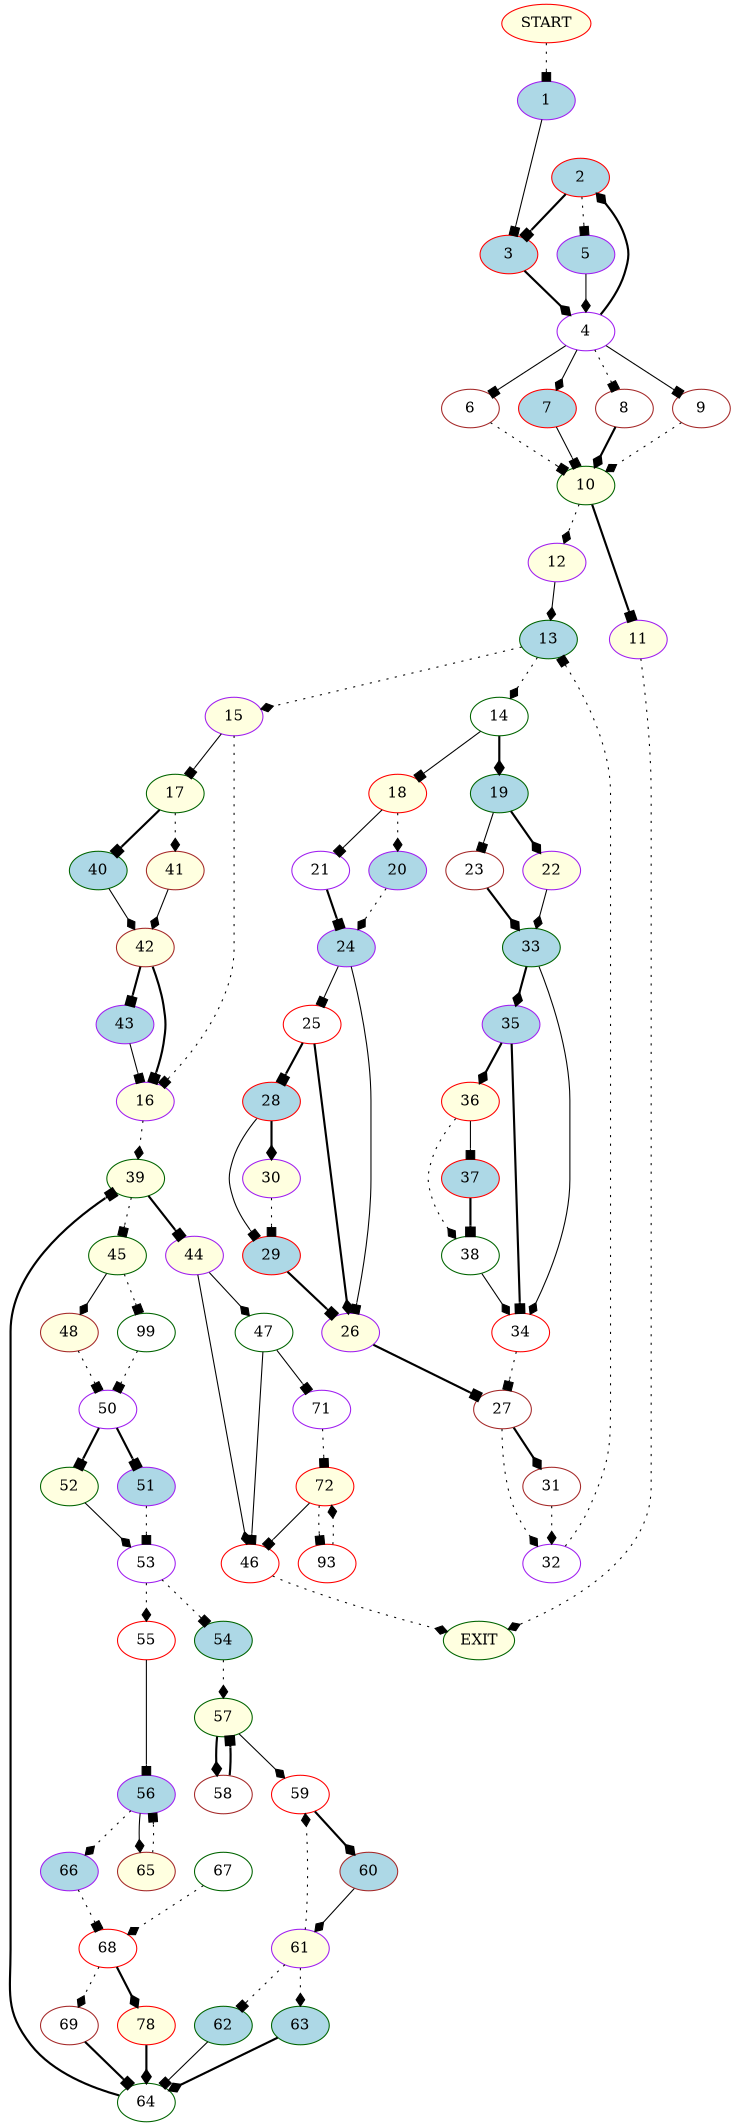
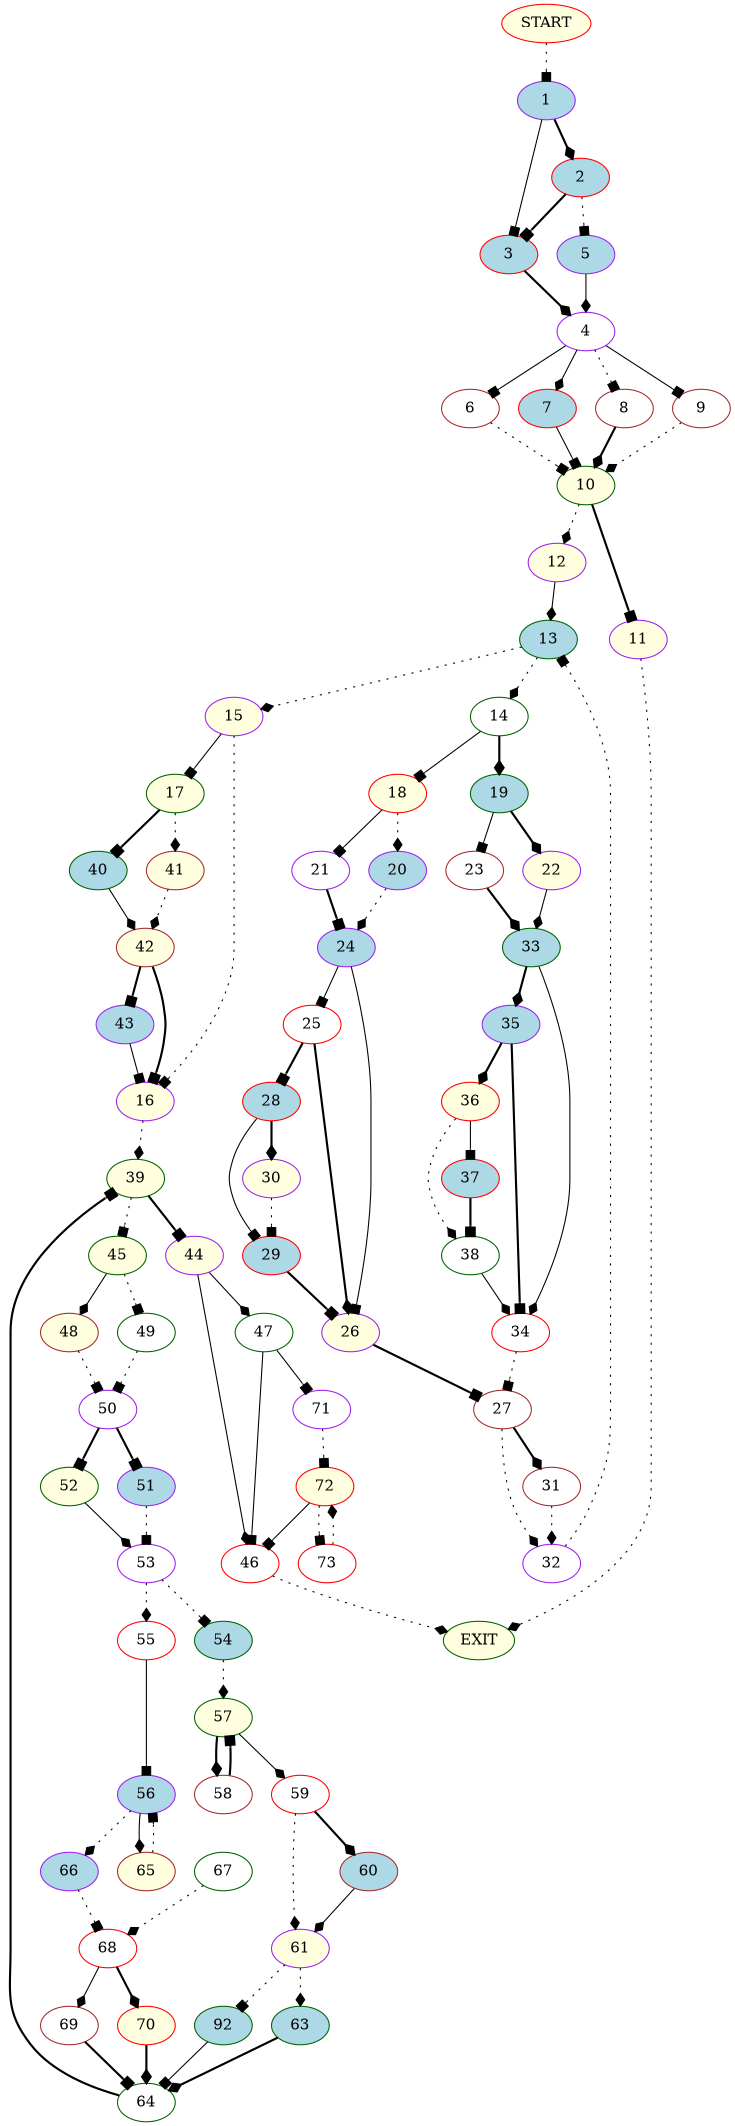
  digraph {
    node [color=purple fillcolor=white style=filled]
    edge [arrowhead=box style=dotted]
    n1 [color=red fillcolor=lightyellow label=START]
    1 [fillcolor=lightblue]
    2 [color=red fillcolor=lightblue]
    3 [color=red fillcolor=lightblue]
    n5 [color=darkgreen fillcolor=lightyellow label=EXIT]
    5 [fillcolor=lightblue]
    4
    6 [color=brown]
    7 [color=red fillcolor=lightblue]
    8 [color=brown]
    9 [color=brown]
    10 [color=darkgreen fillcolor=lightyellow]
    11 [fillcolor=lightyellow]
    12 [fillcolor=lightyellow]
    13 [color=darkgreen fillcolor=lightblue]
    14 [color=darkgreen]
    15 [fillcolor=lightyellow]
    18 [color=red fillcolor=lightyellow]
    19 [color=darkgreen fillcolor=lightblue]
    16 [fillcolor=lightyellow]
    17 [color=darkgreen fillcolor=lightyellow]
    20 [fillcolor=lightblue]
    21
    22 [fillcolor=lightyellow]
    23 [color=brown]
    39 [color=darkgreen fillcolor=lightyellow]
    40 [color=darkgreen fillcolor=lightblue]
    41 [color=brown fillcolor=lightyellow]
    44 [fillcolor=lightyellow]
    45 [color=darkgreen fillcolor=lightyellow]
    42 [color=brown fillcolor=lightyellow]
    24 [fillcolor=lightblue]
    33 [color=darkgreen fillcolor=lightblue]
    25 [color=red]
    26 [fillcolor=lightyellow]
    34 [color=red]
    35 [fillcolor=lightblue]
    28 [color=red fillcolor=lightblue]
    27 [color=brown]
    29 [color=red fillcolor=lightblue]
    30 [fillcolor=lightyellow]
    31 [color=brown]
    32
    36 [color=red fillcolor=lightyellow]
    37 [color=red fillcolor=lightblue]
    38 [color=darkgreen]
    46 [color=red]
    47 [color=darkgreen]
    48 [color=brown fillcolor=lightyellow]
-   49 [color=darkgreen label=99]
+   49 [color=darkgreen]
    43 [fillcolor=lightblue]
    71
    50
    72 [color=red fillcolor=lightyellow]
    51 [fillcolor=lightblue]
    52 [color=darkgreen fillcolor=lightyellow]
    53
    54 [color=darkgreen fillcolor=lightblue]
    55 [color=red]
    57 [color=darkgreen fillcolor=lightyellow]
    56 [fillcolor=lightblue]
    58 [color=brown]
    59 [color=red]
    65 [color=brown fillcolor=lightyellow]
    66 [fillcolor=lightblue]
    68 [color=red]
    60 [color=brown fillcolor=lightblue]
    61 [fillcolor=lightyellow]
-   62 [color=darkgreen fillcolor=lightblue]
+   62 [color=darkgreen fillcolor=lightblue label=92]
    63 [color=darkgreen fillcolor=lightblue]
    64 [color=darkgreen]
    67 [color=darkgreen]
    69 [color=brown]
-   70 [color=red fillcolor=lightyellow label=78]
-   73 [color=red label=93]
+   70 [color=red fillcolor=lightyellow]
+   73 [color=red]
    n1 -> 1
-   4 -> 2 [arrowhead=diamond style=bold]
+   1 -> 2 [arrowhead=diamond style=bold]
    1 -> 3 [style=solid]
    2 -> 3 [style=bold]
    2 -> 5
    3 -> 4 [arrowhead=diamond style=bold]
    5 -> 4 [arrowhead=diamond style=solid]
    4 -> 6 [style=solid]
    4 -> 7 [arrowhead=diamond style=solid]
    4 -> 8
    4 -> 9 [style=solid]
    6 -> 10
    7 -> 10 [style=solid]
    8 -> 10 [arrowhead=diamond style=bold]
    9 -> 10 [arrowhead=diamond]
    10 -> 11 [style=bold]
    10 -> 12 [arrowhead=diamond]
    11 -> n5 [arrowhead=diamond]
    12 -> 13 [arrowhead=diamond style=solid]
    13 -> 14 [arrowhead=diamond]
    13 -> 15 [arrowhead=diamond]
    14 -> 18 [style=solid]
    14 -> 19 [arrowhead=diamond style=bold]
    15 -> 16
    15 -> 17 [style=solid]
    18 -> 20 [arrowhead=diamond]
    18 -> 21 [style=solid]
    19 -> 22 [arrowhead=diamond style=bold]
    19 -> 23 [style=solid]
    16 -> 39 [arrowhead=diamond]
    17 -> 40 [style=bold]
    17 -> 41 [arrowhead=diamond]
    20 -> 24 [arrowhead=diamond]
    21 -> 24 [style=bold]
    22 -> 33 [arrowhead=diamond style=solid]
    23 -> 33 [arrowhead=diamond style=bold]
    39 -> 44 [style=bold]
    39 -> 45
    40 -> 42 [arrowhead=diamond style=solid]
-   41 -> 42 [arrowhead=diamond style=solid]
+   41 -> 42 [arrowhead=diamond]
    44 -> 46 [arrowhead=diamond style=solid]
    44 -> 47 [arrowhead=diamond style=solid]
    45 -> 48 [arrowhead=diamond style=solid]
    45 -> 49
    42 -> 16 [style=bold]
    42 -> 43 [style=bold]
    24 -> 25 [style=solid]
    24 -> 26 [style=solid]
    33 -> 34 [arrowhead=diamond style=solid]
    33 -> 35 [arrowhead=diamond style=bold]
    25 -> 26 [arrowhead=diamond style=bold]
    25 -> 28 [style=bold]
    26 -> 27 [style=bold]
    34 -> 27
    35 -> 34 [style=bold]
    35 -> 36 [arrowhead=diamond style=bold]
    28 -> 29 [style=solid]
    28 -> 30 [arrowhead=diamond style=bold]
    27 -> 31 [arrowhead=diamond style=bold]
    27 -> 32 [arrowhead=diamond]
    29 -> 26 [style=bold]
    30 -> 29
    31 -> 32 [arrowhead=diamond]
    32 -> 13
    36 -> 37 [style=solid]
    36 -> 38 [arrowhead=diamond]
    37 -> 38 [style=bold]
    38 -> 34 [arrowhead=diamond style=solid]
    46 -> n5 [arrowhead=diamond]
    47 -> 46 [style=solid]
    47 -> 71 [style=solid]
    48 -> 50
    49 -> 50
    43 -> 16 [style=solid]
    71 -> 72
    50 -> 51 [style=bold]
    50 -> 52 [style=bold]
    72 -> 46 [style=solid]
    72 -> 73
    51 -> 53
    52 -> 53 [arrowhead=diamond style=solid]
    53 -> 54
    53 -> 55 [arrowhead=diamond]
    54 -> 57 [arrowhead=diamond]
    55 -> 56 [style=solid]
    57 -> 58 [arrowhead=diamond style=bold]
    57 -> 59 [arrowhead=diamond style=solid]
    56 -> 65 [arrowhead=diamond style=solid]
    56 -> 66 [arrowhead=diamond]
    58 -> 57 [style=bold]
    59 -> 60 [arrowhead=diamond style=bold]
-   61 -> 59 [arrowhead=diamond]
+   59 -> 61 [arrowhead=diamond]
    65 -> 56
    66 -> 68
-   68 -> 69 [arrowhead=diamond]
+   68 -> 69 [arrowhead=diamond style=solid]
    68 -> 70 [arrowhead=diamond style=bold]
    60 -> 61 [arrowhead=diamond style=solid]
    61 -> 62
    61 -> 63 [arrowhead=diamond]
    62 -> 64 [style=solid]
    63 -> 64 [arrowhead=diamond style=bold]
    64 -> 39 [style=bold]
    67 -> 68 [arrowhead=diamond]
    69 -> 64 [style=bold]
    70 -> 64 [arrowhead=diamond style=bold]
    73 -> 72 [arrowhead=diamond]
  }
